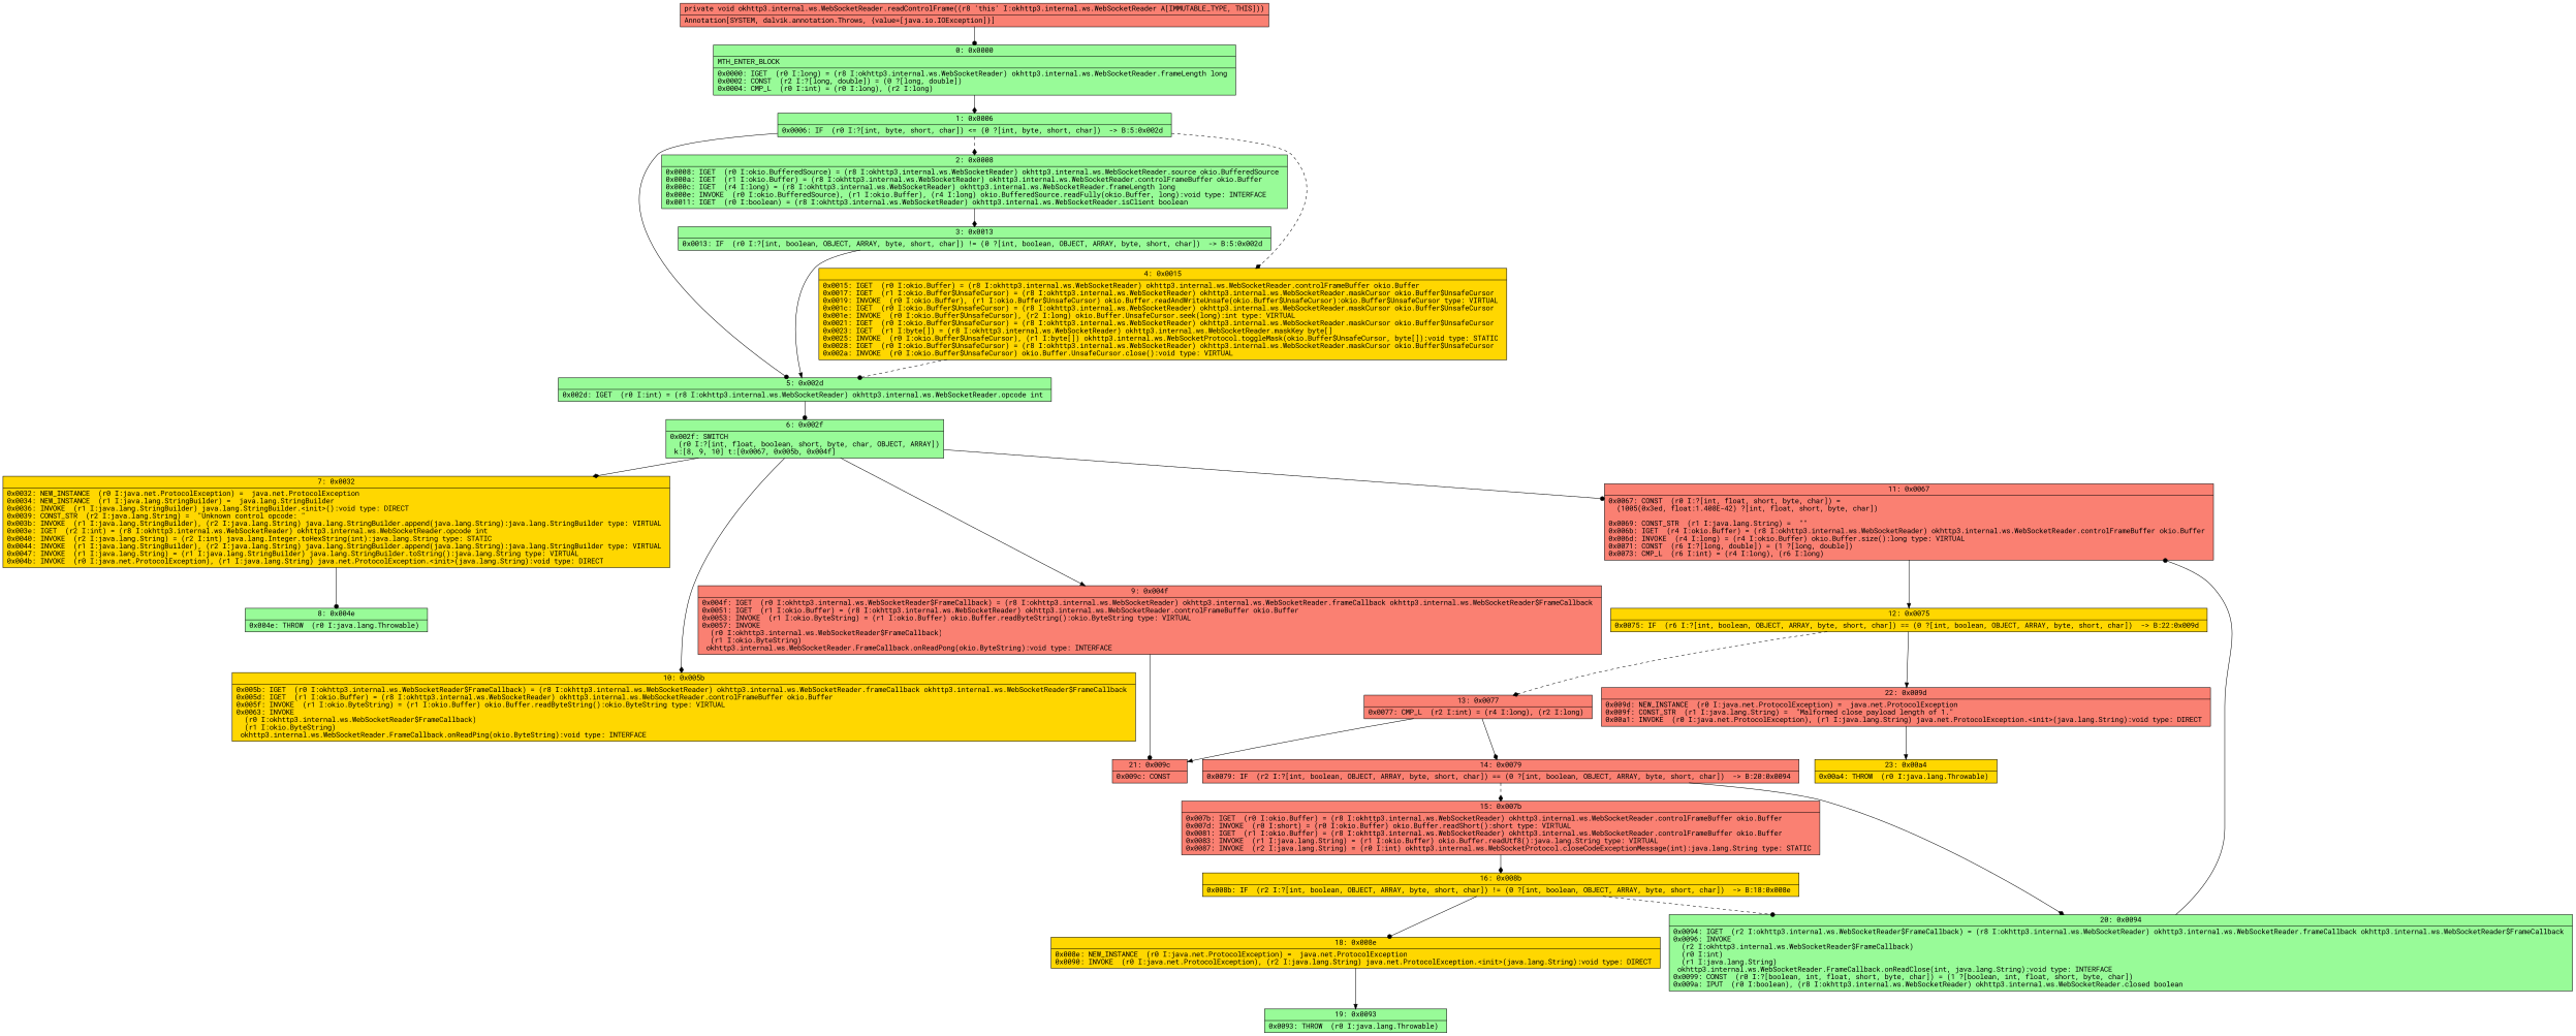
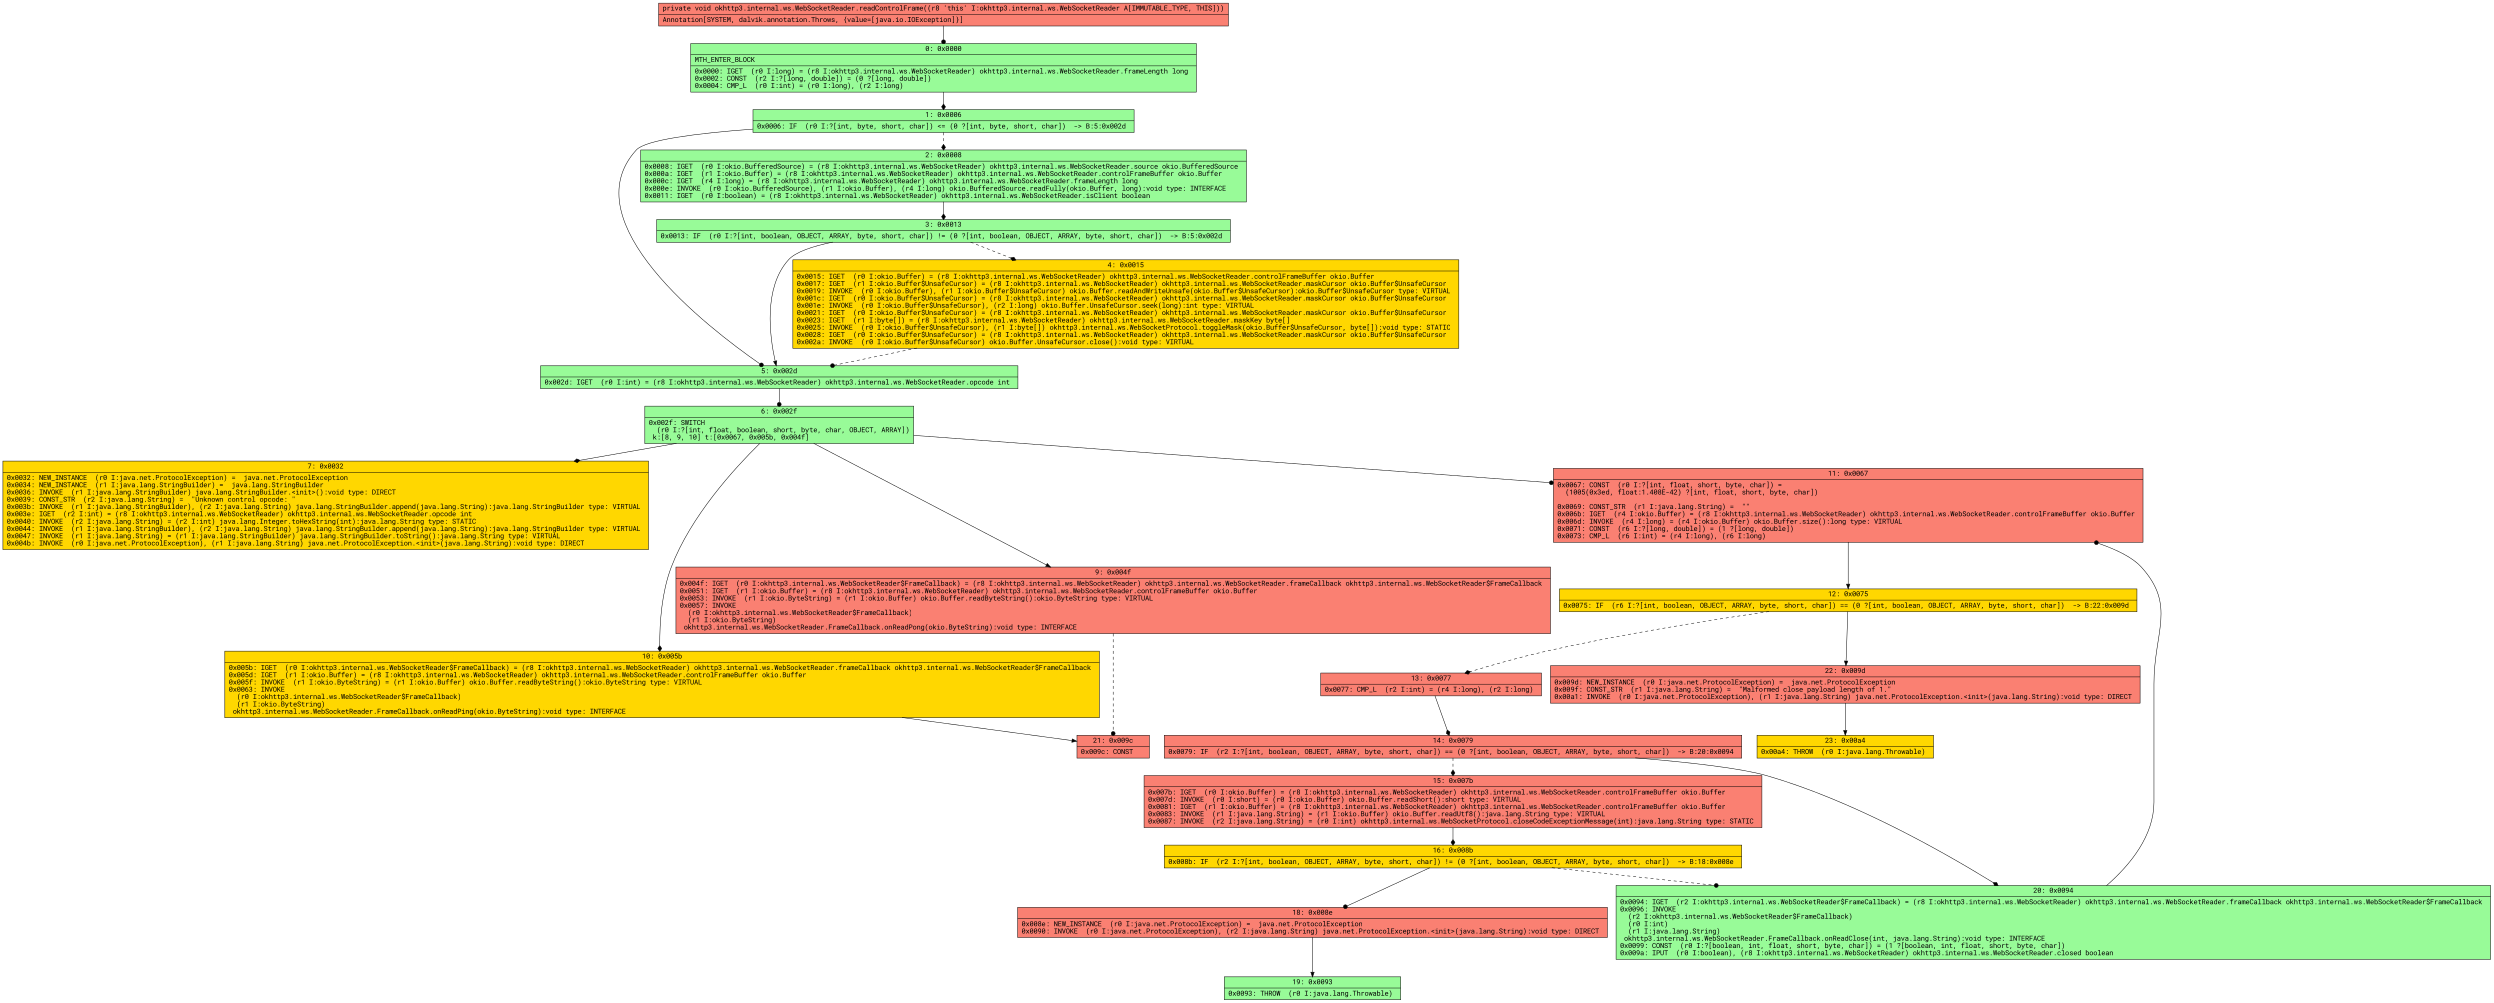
  digraph {
    fontname="Roboto Mono"
    node [fillcolor=palegreen fontname="Roboto Mono" shape=record style=filled]
    edge [arrowhead=diamond fontname="Roboto Mono"]
    n1 [label="{0\:\ 0x0000|MTH_ENTER_BLOCK\l|0x0000: IGET  (r0 I:long) = (r8 I:okhttp3.internal.ws.WebSocketReader) okhttp3.internal.ws.WebSocketReader.frameLength long \l0x0002: CONST  (r2 I:?[long, double]) = (0 ?[long, double]) \l0x0004: CMP_L  (r0 I:int) = (r0 I:long), (r2 I:long) \l}"]
    n2 [label="{1\:\ 0x0006|0x0006: IF  (r0 I:?[int, byte, short, char]) \<= (0 ?[int, byte, short, char])  \-\> B:5:0x002d \l}"]
    n3 [label="{2\:\ 0x0008|0x0008: IGET  (r0 I:okio.BufferedSource) = (r8 I:okhttp3.internal.ws.WebSocketReader) okhttp3.internal.ws.WebSocketReader.source okio.BufferedSource \l0x000a: IGET  (r1 I:okio.Buffer) = (r8 I:okhttp3.internal.ws.WebSocketReader) okhttp3.internal.ws.WebSocketReader.controlFrameBuffer okio.Buffer \l0x000c: IGET  (r4 I:long) = (r8 I:okhttp3.internal.ws.WebSocketReader) okhttp3.internal.ws.WebSocketReader.frameLength long \l0x000e: INVOKE  (r0 I:okio.BufferedSource), (r1 I:okio.Buffer), (r4 I:long) okio.BufferedSource.readFully(okio.Buffer, long):void type: INTERFACE \l0x0011: IGET  (r0 I:boolean) = (r8 I:okhttp3.internal.ws.WebSocketReader) okhttp3.internal.ws.WebSocketReader.isClient boolean \l}"]
    n4 [label="{5\:\ 0x002d|0x002d: IGET  (r0 I:int) = (r8 I:okhttp3.internal.ws.WebSocketReader) okhttp3.internal.ws.WebSocketReader.opcode int \l}"]
    n5 [label="{3\:\ 0x0013|0x0013: IF  (r0 I:?[int, boolean, OBJECT, ARRAY, byte, short, char]) != (0 ?[int, boolean, OBJECT, ARRAY, byte, short, char])  \-\> B:5:0x002d \l}"]
    n6 [label="{6\:\ 0x002f|0x002f: SWITCH  \l  (r0 I:?[int, float, boolean, short, byte, char, OBJECT, ARRAY])\l k:[8, 9, 10] t:[0x0067, 0x005b, 0x004f] \l}"]
    n7 [fillcolor=gold label="{4\:\ 0x0015|0x0015: IGET  (r0 I:okio.Buffer) = (r8 I:okhttp3.internal.ws.WebSocketReader) okhttp3.internal.ws.WebSocketReader.controlFrameBuffer okio.Buffer \l0x0017: IGET  (r1 I:okio.Buffer$UnsafeCursor) = (r8 I:okhttp3.internal.ws.WebSocketReader) okhttp3.internal.ws.WebSocketReader.maskCursor okio.Buffer$UnsafeCursor \l0x0019: INVOKE  (r0 I:okio.Buffer), (r1 I:okio.Buffer$UnsafeCursor) okio.Buffer.readAndWriteUnsafe(okio.Buffer$UnsafeCursor):okio.Buffer$UnsafeCursor type: VIRTUAL \l0x001c: IGET  (r0 I:okio.Buffer$UnsafeCursor) = (r8 I:okhttp3.internal.ws.WebSocketReader) okhttp3.internal.ws.WebSocketReader.maskCursor okio.Buffer$UnsafeCursor \l0x001e: INVOKE  (r0 I:okio.Buffer$UnsafeCursor), (r2 I:long) okio.Buffer.UnsafeCursor.seek(long):int type: VIRTUAL \l0x0021: IGET  (r0 I:okio.Buffer$UnsafeCursor) = (r8 I:okhttp3.internal.ws.WebSocketReader) okhttp3.internal.ws.WebSocketReader.maskCursor okio.Buffer$UnsafeCursor \l0x0023: IGET  (r1 I:byte[]) = (r8 I:okhttp3.internal.ws.WebSocketReader) okhttp3.internal.ws.WebSocketReader.maskKey byte[] \l0x0025: INVOKE  (r0 I:okio.Buffer$UnsafeCursor), (r1 I:byte[]) okhttp3.internal.ws.WebSocketProtocol.toggleMask(okio.Buffer$UnsafeCursor, byte[]):void type: STATIC \l0x0028: IGET  (r0 I:okio.Buffer$UnsafeCursor) = (r8 I:okhttp3.internal.ws.WebSocketReader) okhttp3.internal.ws.WebSocketReader.maskCursor okio.Buffer$UnsafeCursor \l0x002a: INVOKE  (r0 I:okio.Buffer$UnsafeCursor) okio.Buffer.UnsafeCursor.close():void type: VIRTUAL \l}"]
    n8 [fillcolor=gold label="{7\:\ 0x0032|0x0032: NEW_INSTANCE  (r0 I:java.net.ProtocolException) =  java.net.ProtocolException \l0x0034: NEW_INSTANCE  (r1 I:java.lang.StringBuilder) =  java.lang.StringBuilder \l0x0036: INVOKE  (r1 I:java.lang.StringBuilder) java.lang.StringBuilder.\<init\>():void type: DIRECT \l0x0039: CONST_STR  (r2 I:java.lang.String) =  \"Unknown control opcode: \" \l0x003b: INVOKE  (r1 I:java.lang.StringBuilder), (r2 I:java.lang.String) java.lang.StringBuilder.append(java.lang.String):java.lang.StringBuilder type: VIRTUAL \l0x003e: IGET  (r2 I:int) = (r8 I:okhttp3.internal.ws.WebSocketReader) okhttp3.internal.ws.WebSocketReader.opcode int \l0x0040: INVOKE  (r2 I:java.lang.String) = (r2 I:int) java.lang.Integer.toHexString(int):java.lang.String type: STATIC \l0x0044: INVOKE  (r1 I:java.lang.StringBuilder), (r2 I:java.lang.String) java.lang.StringBuilder.append(java.lang.String):java.lang.StringBuilder type: VIRTUAL \l0x0047: INVOKE  (r1 I:java.lang.String) = (r1 I:java.lang.StringBuilder) java.lang.StringBuilder.toString():java.lang.String type: VIRTUAL \l0x004b: INVOKE  (r0 I:java.net.ProtocolException), (r1 I:java.lang.String) java.net.ProtocolException.\<init\>(java.lang.String):void type: DIRECT \l}"]
    n9 [fillcolor=salmon label="{9\:\ 0x004f|0x004f: IGET  (r0 I:okhttp3.internal.ws.WebSocketReader$FrameCallback) = (r8 I:okhttp3.internal.ws.WebSocketReader) okhttp3.internal.ws.WebSocketReader.frameCallback okhttp3.internal.ws.WebSocketReader$FrameCallback \l0x0051: IGET  (r1 I:okio.Buffer) = (r8 I:okhttp3.internal.ws.WebSocketReader) okhttp3.internal.ws.WebSocketReader.controlFrameBuffer okio.Buffer \l0x0053: INVOKE  (r1 I:okio.ByteString) = (r1 I:okio.Buffer) okio.Buffer.readByteString():okio.ByteString type: VIRTUAL \l0x0057: INVOKE  \l  (r0 I:okhttp3.internal.ws.WebSocketReader$FrameCallback)\l  (r1 I:okio.ByteString)\l okhttp3.internal.ws.WebSocketReader.FrameCallback.onReadPong(okio.ByteString):void type: INTERFACE \l}"]
    n10 [fillcolor=gold label="{10\:\ 0x005b|0x005b: IGET  (r0 I:okhttp3.internal.ws.WebSocketReader$FrameCallback) = (r8 I:okhttp3.internal.ws.WebSocketReader) okhttp3.internal.ws.WebSocketReader.frameCallback okhttp3.internal.ws.WebSocketReader$FrameCallback \l0x005d: IGET  (r1 I:okio.Buffer) = (r8 I:okhttp3.internal.ws.WebSocketReader) okhttp3.internal.ws.WebSocketReader.controlFrameBuffer okio.Buffer \l0x005f: INVOKE  (r1 I:okio.ByteString) = (r1 I:okio.Buffer) okio.Buffer.readByteString():okio.ByteString type: VIRTUAL \l0x0063: INVOKE  \l  (r0 I:okhttp3.internal.ws.WebSocketReader$FrameCallback)\l  (r1 I:okio.ByteString)\l okhttp3.internal.ws.WebSocketReader.FrameCallback.onReadPing(okio.ByteString):void type: INTERFACE \l}"]
    n11 [fillcolor=salmon label="{11\:\ 0x0067|0x0067: CONST  (r0 I:?[int, float, short, byte, char]) = \l  (1005(0x3ed, float:1.408E\-42) ?[int, float, short, byte, char])\l \l0x0069: CONST_STR  (r1 I:java.lang.String) =  \"\" \l0x006b: IGET  (r4 I:okio.Buffer) = (r8 I:okhttp3.internal.ws.WebSocketReader) okhttp3.internal.ws.WebSocketReader.controlFrameBuffer okio.Buffer \l0x006d: INVOKE  (r4 I:long) = (r4 I:okio.Buffer) okio.Buffer.size():long type: VIRTUAL \l0x0071: CONST  (r6 I:?[long, double]) = (1 ?[long, double]) \l0x0073: CMP_L  (r6 I:int) = (r4 I:long), (r6 I:long) \l}"]
-   n12 [label="{8\:\ 0x004e|0x004e: THROW  (r0 I:java.lang.Throwable) \l}"]
    n13 [fillcolor=salmon label="{21\:\ 0x009c|0x009c: CONST   \l}"]
    n14 [fillcolor=gold label="{12\:\ 0x0075|0x0075: IF  (r6 I:?[int, boolean, OBJECT, ARRAY, byte, short, char]) == (0 ?[int, boolean, OBJECT, ARRAY, byte, short, char])  \-\> B:22:0x009d \l}"]
    n15 [fillcolor=salmon label="{13\:\ 0x0077|0x0077: CMP_L  (r2 I:int) = (r4 I:long), (r2 I:long) \l}"]
    n16 [fillcolor=salmon label="{22\:\ 0x009d|0x009d: NEW_INSTANCE  (r0 I:java.net.ProtocolException) =  java.net.ProtocolException \l0x009f: CONST_STR  (r1 I:java.lang.String) =  \"Malformed close payload length of 1.\" \l0x00a1: INVOKE  (r0 I:java.net.ProtocolException), (r1 I:java.lang.String) java.net.ProtocolException.\<init\>(java.lang.String):void type: DIRECT \l}"]
    n17 [fillcolor=salmon label="{14\:\ 0x0079|0x0079: IF  (r2 I:?[int, boolean, OBJECT, ARRAY, byte, short, char]) == (0 ?[int, boolean, OBJECT, ARRAY, byte, short, char])  \-\> B:20:0x0094 \l}"]
    n18 [fillcolor=gold label="{23\:\ 0x00a4|0x00a4: THROW  (r0 I:java.lang.Throwable) \l}"]
    n19 [fillcolor=salmon label="{15\:\ 0x007b|0x007b: IGET  (r0 I:okio.Buffer) = (r8 I:okhttp3.internal.ws.WebSocketReader) okhttp3.internal.ws.WebSocketReader.controlFrameBuffer okio.Buffer \l0x007d: INVOKE  (r0 I:short) = (r0 I:okio.Buffer) okio.Buffer.readShort():short type: VIRTUAL \l0x0081: IGET  (r1 I:okio.Buffer) = (r8 I:okhttp3.internal.ws.WebSocketReader) okhttp3.internal.ws.WebSocketReader.controlFrameBuffer okio.Buffer \l0x0083: INVOKE  (r1 I:java.lang.String) = (r1 I:okio.Buffer) okio.Buffer.readUtf8():java.lang.String type: VIRTUAL \l0x0087: INVOKE  (r2 I:java.lang.String) = (r0 I:int) okhttp3.internal.ws.WebSocketProtocol.closeCodeExceptionMessage(int):java.lang.String type: STATIC \l}"]
    n20 [label="{20\:\ 0x0094|0x0094: IGET  (r2 I:okhttp3.internal.ws.WebSocketReader$FrameCallback) = (r8 I:okhttp3.internal.ws.WebSocketReader) okhttp3.internal.ws.WebSocketReader.frameCallback okhttp3.internal.ws.WebSocketReader$FrameCallback \l0x0096: INVOKE  \l  (r2 I:okhttp3.internal.ws.WebSocketReader$FrameCallback)\l  (r0 I:int)\l  (r1 I:java.lang.String)\l okhttp3.internal.ws.WebSocketReader.FrameCallback.onReadClose(int, java.lang.String):void type: INTERFACE \l0x0099: CONST  (r0 I:?[boolean, int, float, short, byte, char]) = (1 ?[boolean, int, float, short, byte, char]) \l0x009a: IPUT  (r0 I:boolean), (r8 I:okhttp3.internal.ws.WebSocketReader) okhttp3.internal.ws.WebSocketReader.closed boolean \l}"]
    n21 [fillcolor=gold label="{16\:\ 0x008b|0x008b: IF  (r2 I:?[int, boolean, OBJECT, ARRAY, byte, short, char]) != (0 ?[int, boolean, OBJECT, ARRAY, byte, short, char])  \-\> B:18:0x008e \l}"]
-   n22 [fillcolor=gold label="{18\:\ 0x008e|0x008e: NEW_INSTANCE  (r0 I:java.net.ProtocolException) =  java.net.ProtocolException \l0x0090: INVOKE  (r0 I:java.net.ProtocolException), (r2 I:java.lang.String) java.net.ProtocolException.\<init\>(java.lang.String):void type: DIRECT \l}"]
+   n22 [fillcolor=salmon label="{18\:\ 0x008e|0x008e: NEW_INSTANCE  (r0 I:java.net.ProtocolException) =  java.net.ProtocolException \l0x0090: INVOKE  (r0 I:java.net.ProtocolException), (r2 I:java.lang.String) java.net.ProtocolException.\<init\>(java.lang.String):void type: DIRECT \l}"]
    n23 [label="{19\:\ 0x0093|0x0093: THROW  (r0 I:java.lang.Throwable) \l}"]
    n24 [fillcolor=salmon label="{private void okhttp3.internal.ws.WebSocketReader.readControlFrame((r8 'this' I:okhttp3.internal.ws.WebSocketReader A[IMMUTABLE_TYPE, THIS]))  | Annotation[SYSTEM, dalvik.annotation.Throws, \{value=[java.io.IOException]\}]\l}"]
    n1 -> n2
    n2 -> n3 [style=dashed]
    n2 -> n4 [arrowhead=dot]
    n3 -> n5
    n4 -> n6 [arrowhead=dot]
    n5 -> n4 [arrowhead=normal]
-   n2 -> n7 [style=dashed]
+   n5 -> n7 [style=dashed]
    n6 -> n8
    n6 -> n9 [arrowhead=normal]
    n6 -> n10
    n6 -> n11 [arrowhead=dot]
    n7 -> n4 [arrowhead=dot style=dashed]
-   n8 -> n12 [arrowhead=dot]
-   n9 -> n13 [arrowhead=dot]
-   n15 -> n13 [arrowhead=normal]
+   n9 -> n13 [arrowhead=dot style=dashed]
+   n10 -> n13 [arrowhead=normal]
    n11 -> n14 [arrowhead=normal]
    n14 -> n15 [style=dashed]
    n14 -> n16 [arrowhead=normal]
    n15 -> n17
    n16 -> n18 [arrowhead=normal]
    n17 -> n19 [style=dashed]
    n17 -> n20
    n19 -> n21
    n20 -> n11 [arrowhead=dot]
    n21 -> n20 [arrowhead=dot style=dashed]
    n21 -> n22 [arrowhead=dot]
    n22 -> n23 [arrowhead=normal]
    n24 -> n1 [arrowhead=dot]
  }
